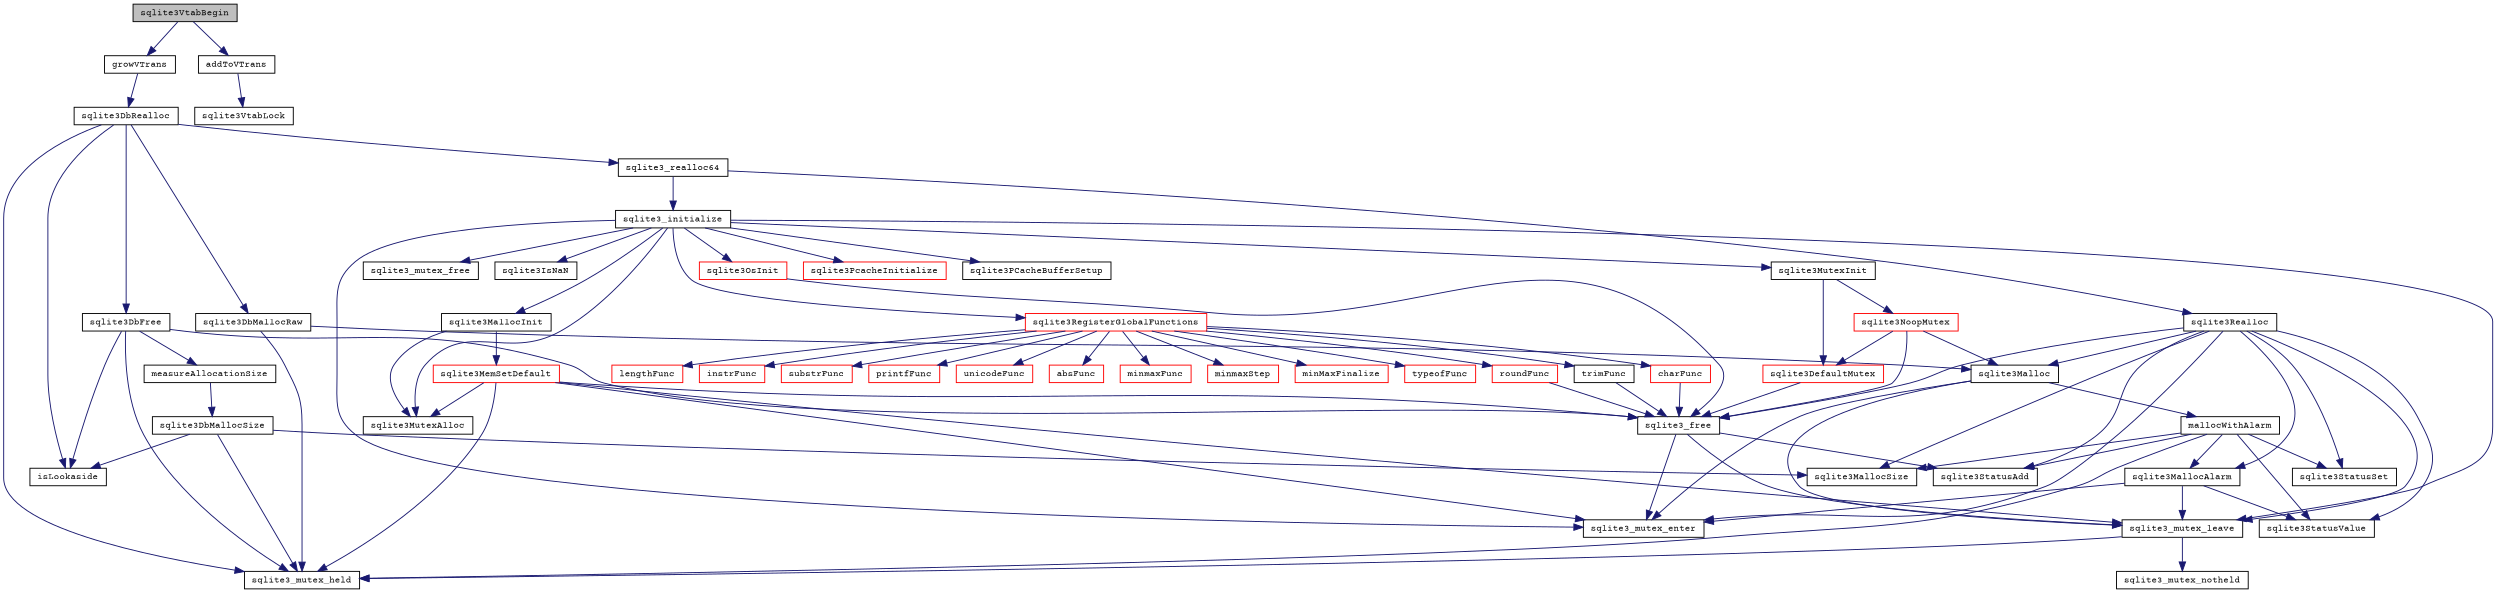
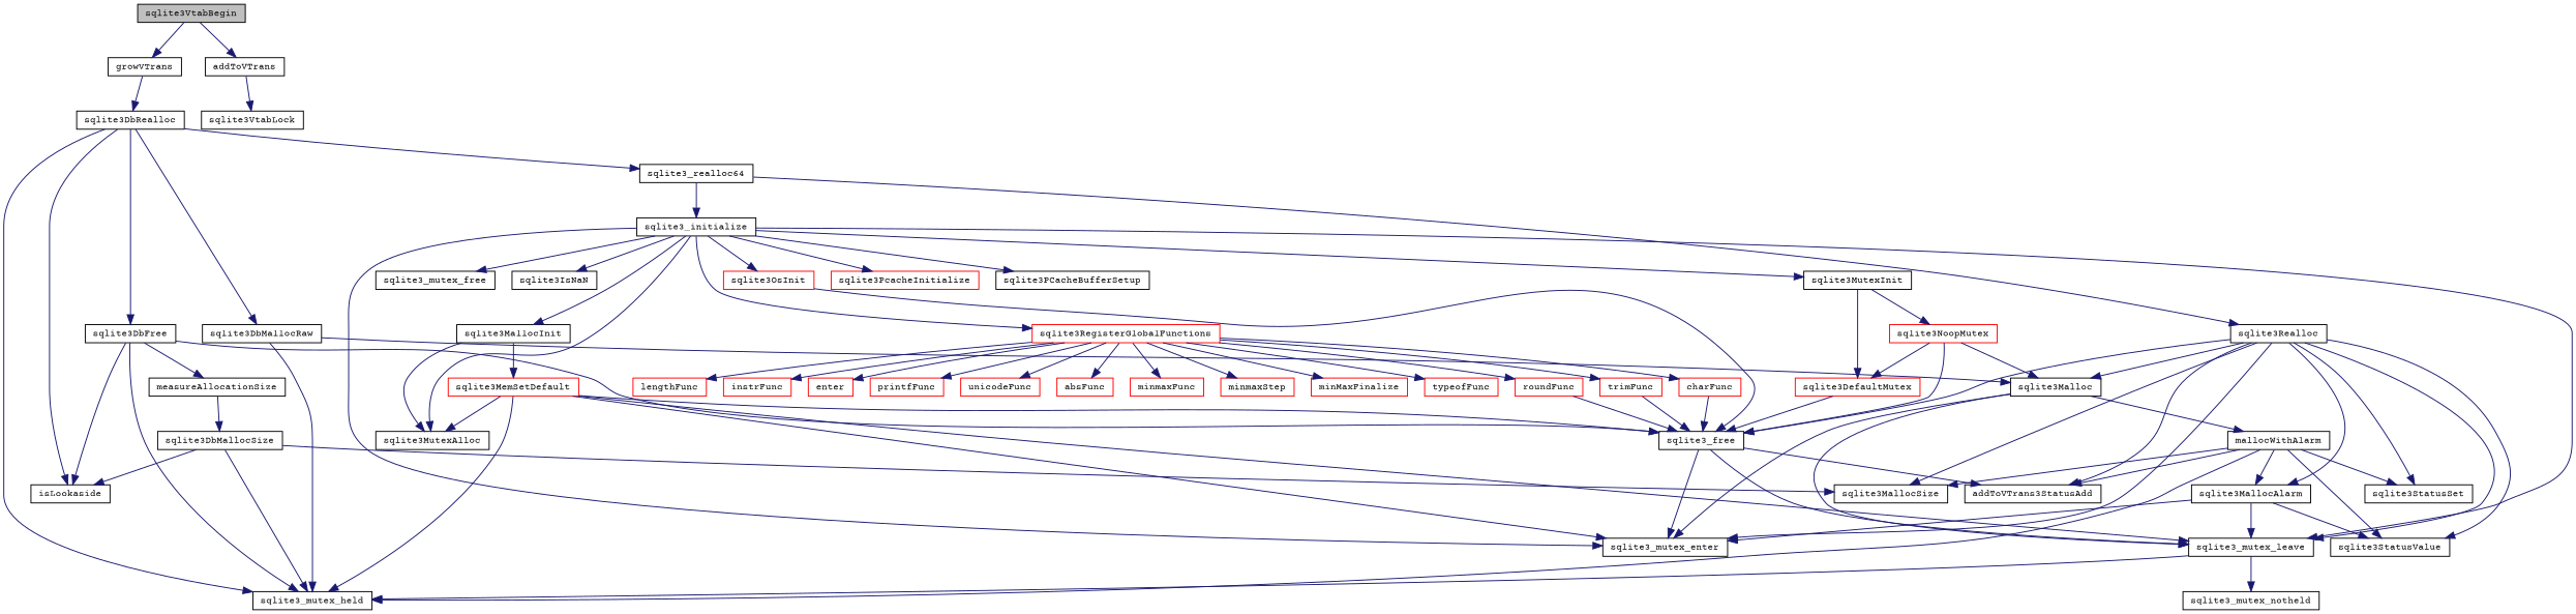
  digraph {
    fontname="Courier Prime"
    rankdir=TB
    node [color=black fillcolor=white fontname="Courier Prime" fontsize=10 shape=record style=filled]
    edge [color=midnightblue fontname="Courier Prime" fontsize=10 labelfontname=FreeSans labelfontsize=10 style=solid]
    n1 [fillcolor=grey75 fontcolor=black height=0.2 label=sqlite3VtabBegin width=0.4]
    n2 [height=0.2 label=growVTrans width=0.4]
    n3 [height=0.2 label=addToVTrans width=0.4]
    n4 [height=0.2 label=sqlite3DbRealloc width=0.4]
    n5 [height=0.2 label=sqlite3VtabLock width=0.4]
    n6 [height=0.2 label=sqlite3_mutex_held width=0.4]
    n7 [height=0.2 label=sqlite3DbMallocRaw width=0.4]
    n8 [height=0.2 label=isLookaside width=0.4]
    n9 [height=0.2 label=sqlite3DbFree width=0.4]
    n10 [height=0.2 label=sqlite3_realloc64 width=0.4]
    n11 [height=0.2 label=sqlite3Malloc width=0.4]
    n12 [height=0.2 label=measureAllocationSize width=0.4]
    n13 [height=0.2 label=sqlite3_free width=0.4]
    n14 [height=0.2 label=sqlite3_initialize width=0.4]
    n15 [height=0.2 label=sqlite3Realloc width=0.4]
    n16 [height=0.2 label=sqlite3_mutex_enter width=0.4]
    n17 [height=0.2 label=mallocWithAlarm width=0.4]
    n18 [height=0.2 label=sqlite3_mutex_leave width=0.4]
    n19 [height=0.2 label=sqlite3StatusSet width=0.4]
    n20 [height=0.2 label=sqlite3StatusValue width=0.4]
    n21 [height=0.2 label=sqlite3MallocAlarm width=0.4]
    n22 [height=0.2 label=sqlite3MallocSize width=0.4]
-   n23 [height=0.2 label=sqlite3StatusAdd width=0.4]
+   n23 [height=0.2 label=addToVTrans3StatusAdd width=0.4]
    n24 [height=0.2 label=sqlite3_mutex_notheld width=0.4]
    n25 [height=0.2 label=sqlite3DbMallocSize width=0.4]
    n26 [height=0.2 label=sqlite3MutexInit width=0.4]
    n27 [height=0.2 label=sqlite3MutexAlloc width=0.4]
    n28 [height=0.2 label=sqlite3MallocInit width=0.4]
    n29 [color=red height=0.2 label=sqlite3RegisterGlobalFunctions width=0.4]
    n30 [color=red height=0.2 label=sqlite3PcacheInitialize width=0.4]
    n31 [color=red height=0.2 label=sqlite3OsInit width=0.4]
    n32 [height=0.2 label=sqlite3PCacheBufferSetup width=0.4]
    n33 [height=0.2 label=sqlite3_mutex_free width=0.4]
    n34 [height=0.2 label=sqlite3IsNaN width=0.4]
    n35 [color=red height=0.2 label=sqlite3DefaultMutex width=0.4]
    n36 [color=red height=0.2 label=sqlite3NoopMutex width=0.4]
    n37 [color=red height=0.2 label=sqlite3MemSetDefault width=0.4]
-   n38 [height=0.2 label=trimFunc width=0.4]
+   n38 [color=red height=0.2 label=trimFunc width=0.4]
    n39 [color=red height=0.2 label=minmaxFunc width=0.4]
    n40 [color=red height=0.2 label=minmaxStep width=0.4]
    n41 [color=red height=0.2 label=minMaxFinalize width=0.4]
    n42 [color=red height=0.2 label=typeofFunc width=0.4]
    n43 [color=red height=0.2 label=lengthFunc width=0.4]
    n44 [color=red height=0.2 label=instrFunc width=0.4]
-   n45 [color=red height=0.2 label=substrFunc width=0.4]
+   n45 [color=red height=0.2 label=enter width=0.4]
    n46 [color=red height=0.2 label=printfFunc width=0.4]
    n47 [color=red height=0.2 label=unicodeFunc width=0.4]
    n48 [color=red height=0.2 label=charFunc width=0.4]
    n49 [color=red height=0.2 label=absFunc width=0.4]
    n50 [color=red height=0.2 label=roundFunc width=0.4]
    n1 -> n2
    n1 -> n3
    n2 -> n4
    n3 -> n5
    n4 -> n6
    n4 -> n7
    n4 -> n8
    n4 -> n9
    n4 -> n10
    n7 -> n6
    n7 -> n11
    n9 -> n6
    n9 -> n8
    n9 -> n12
    n9 -> n13
    n10 -> n14
    n10 -> n15
    n11 -> n16
    n11 -> n17
    n11 -> n18
    n12 -> n25
    n13 -> n16
    n13 -> n18
    n13 -> n23
    n14 -> n16
    n14 -> n18
    n14 -> n26
    n14 -> n27
    n14 -> n28
    n14 -> n29
    n14 -> n30
    n14 -> n31
    n14 -> n32
    n14 -> n33
    n14 -> n34
    n15 -> n11
    n15 -> n13
    n15 -> n16
    n15 -> n18
    n15 -> n19
    n15 -> n20
    n15 -> n21
    n15 -> n22
    n15 -> n23
    n17 -> n6
    n17 -> n19
    n17 -> n20
    n17 -> n21
    n17 -> n22
    n17 -> n23
    n18 -> n6
    n18 -> n24
    n21 -> n16
    n21 -> n18
    n21 -> n20
    n25 -> n6
    n25 -> n8
    n25 -> n22
    n26 -> n35
    n26 -> n36
    n28 -> n27
    n28 -> n37
    n29 -> n38
    n29 -> n39
    n29 -> n40
    n29 -> n41
    n29 -> n42
    n29 -> n43
    n29 -> n44
    n29 -> n45
    n29 -> n46
    n29 -> n47
    n29 -> n48
    n29 -> n49
    n29 -> n50
    n31 -> n13
    n35 -> n13
    n36 -> n11
    n36 -> n13
    n36 -> n35
    n37 -> n6
    n37 -> n13
    n37 -> n16
    n37 -> n18
    n37 -> n27
    n38 -> n13
    n48 -> n13
    n50 -> n13
  }
